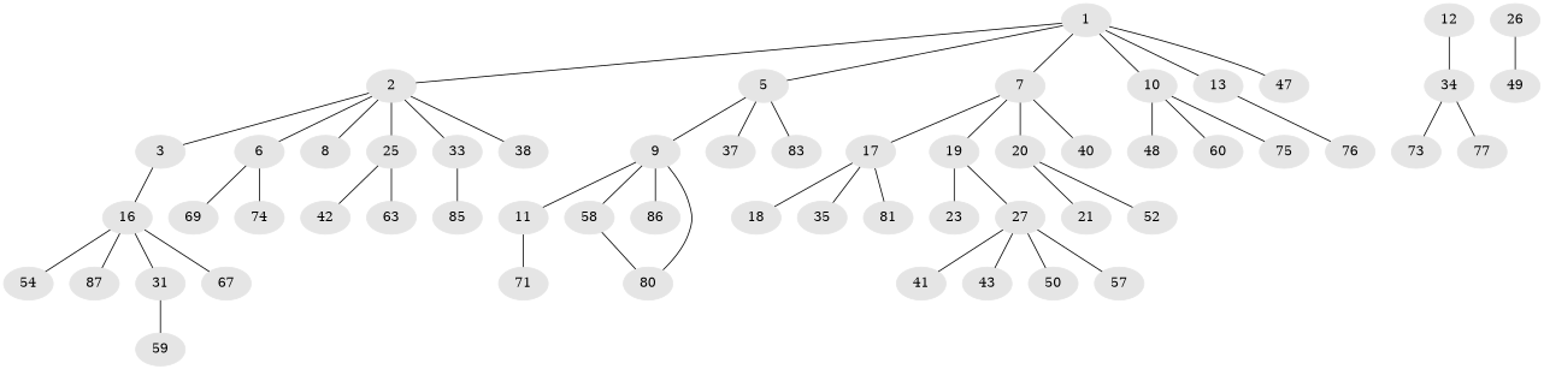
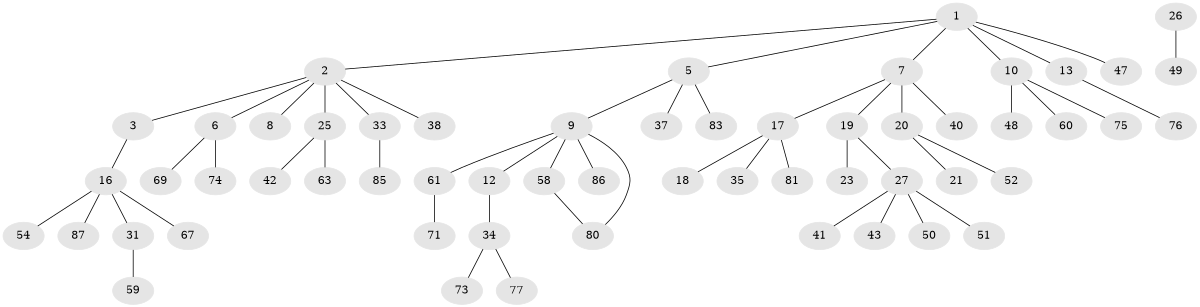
  graph {
    node [color=gray90 style=filled]
    1 [super="+4"]
    2 [super="+78"]
    5 [super="+72"]
    7 [super="+61"]
    10 [super="+15"]
    13
    47 [super="+70"]
    3 [super="+24"]
    6 [super="+64"]
    8
    25 [super="+29"]
    33 [super="+53"]
    38 [super="+45"]
    9 [super="+14"]
    37
    83
    17
    19 [super="+22"]
    20 [super="+36"]
    40 [super="+44"]
    48
    60 [super="+65"]
    75
    76 [super="+84"]
    16 [super="+79"]
    69
    74
    42
    63
    85
    54 [super="+56"]
    87
    31 [super="+32"]
    67
-   11 [super="+62"]
+   11 [super="+62" label=61]
    12
    58 [super="+66"]
    86
    80
    18 [super="+30"]
    35
    81
    23
    27 [super="+28"]
    21
    52 [super="+68"]
    71
    34 [super="+39"]
    49 [super="+51"]
    26
    73
    77
    59
    41 [super="+46"]
    43 [super="+55"]
    50 [super="+82"]
-   57
+   57 [label=51]
    1 -- 2
    1 -- 5
    1 -- 7
    1 -- 10
    1 -- 13
    1 -- 47
    2 -- 3
    2 -- 6
    2 -- 8
    2 -- 25
    2 -- 33
    2 -- 38
    5 -- 9
    5 -- 37
    5 -- 83
    7 -- 17
    7 -- 19
    7 -- 20
    7 -- 40
    10 -- 48
    10 -- 60
    10 -- 75
    13 -- 76
    3 -- 16
    6 -- 69
    6 -- 74
    25 -- 42
    25 -- 63
    33 -- 85
    9 -- 11
+   9 -- 12
    9 -- 58
    9 -- 86
    9 -- 80
    17 -- 18
    17 -- 35
    17 -- 81
    19 -- 23
    19 -- 27
    20 -- 21
    20 -- 52
    16 -- 54
    16 -- 87
    16 -- 31
    16 -- 67
    31 -- 59
    11 -- 71
    12 -- 34
    58 -- 80
    27 -- 41
    27 -- 43
    27 -- 50
    27 -- 57
    34 -- 73
    34 -- 77
    26 -- 49
  }
